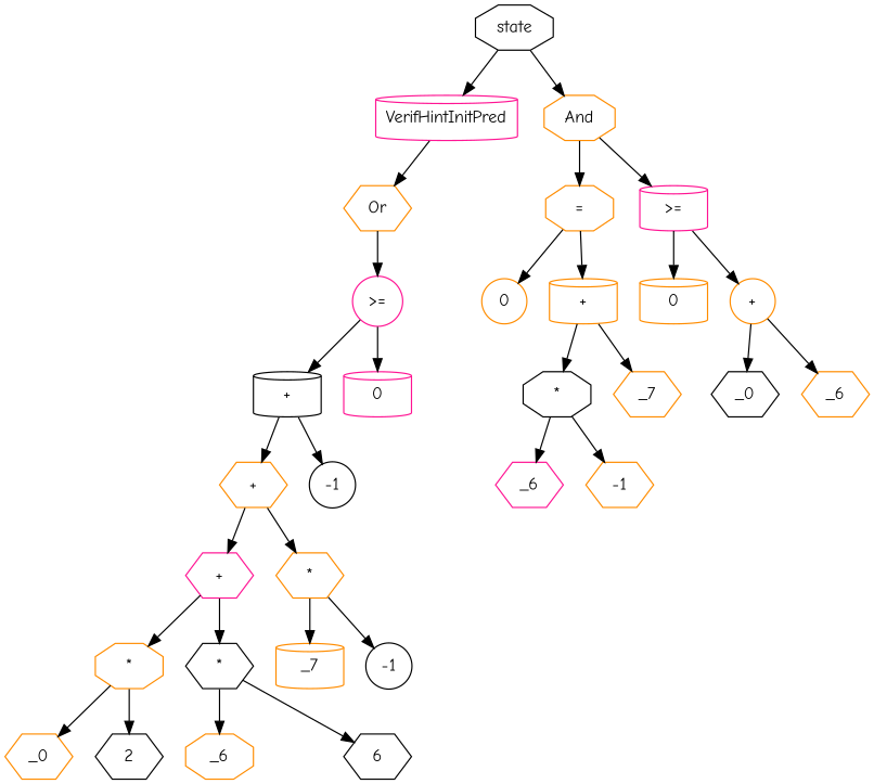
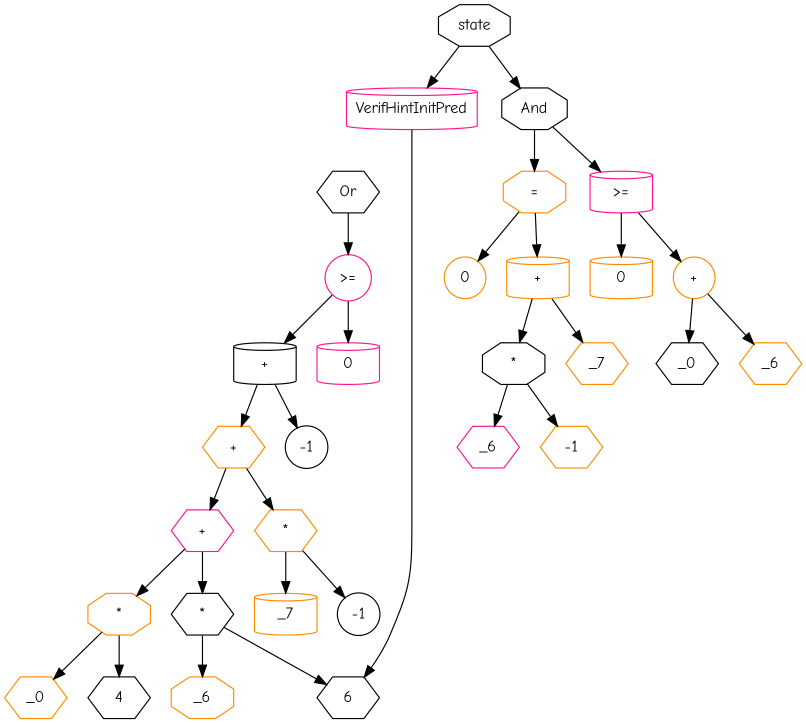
  digraph {
    fontname="Comic Neue"
    node [color=darkorange fontname="Comic Neue" shape=hexagon]
    edge [fontname="Comic Neue"]
    n1 [color=black label=state shape=octagon]
    n2 [color=deeppink label=VerifHintInitPred shape=cylinder]
-   n3 [label=And shape=octagon]
-   n4 [label=Or]
+   n3 [color=black label=And shape=octagon]
+   n4 [color=black label=Or]
    n5 [color=deeppink label=">=" shape=circle]
    n6 [color=deeppink label=0 shape=cylinder]
    n7 [color=black label="+" shape=cylinder]
    n8 [label="=" shape=octagon]
    n9 [color=deeppink label=">=" shape=cylinder]
    n10 [color=black label=-1 shape=circle]
    n11 [label="+"]
    n12 [label="*"]
    n13 [color=deeppink label="+"]
    n14 [color=black label=-1 shape=circle]
    n15 [label=_7 shape=cylinder]
    n16 [color=black label="*"]
    n17 [label="*" shape=octagon]
    n18 [color=black label=6]
    n19 [label=_6 shape=octagon]
-   n20 [color=black label=2]
+   n20 [color=black label=4]
    n21 [label=_0]
    n22 [label=0 shape=circle]
    n23 [label="+" shape=cylinder]
    n24 [label=0 shape=cylinder]
    n25 [label="+" shape=circle]
    n26 [label=_7]
    n27 [color=black label="*" shape=octagon]
    n28 [label=-1]
    n29 [color=deeppink label=_6]
    n30 [label=_6]
    n31 [color=black label=_0]
    n1 -> n2
    n1 -> n3
-   n2 -> n4
+   n2 -> n18
    n3 -> n8
    n3 -> n9
    n4 -> n5
    n5 -> n6
    n5 -> n7
    n7 -> n10
    n7 -> n11
    n8 -> n22
    n8 -> n23
    n9 -> n24
    n9 -> n25
    n11 -> n12
    n11 -> n13
    n12 -> n14
    n12 -> n15
    n13 -> n16
    n13 -> n17
    n16 -> n18
    n16 -> n19
    n17 -> n20
    n17 -> n21
    n23 -> n26
    n23 -> n27
    n25 -> n30
    n25 -> n31
    n27 -> n28
    n27 -> n29
  }
